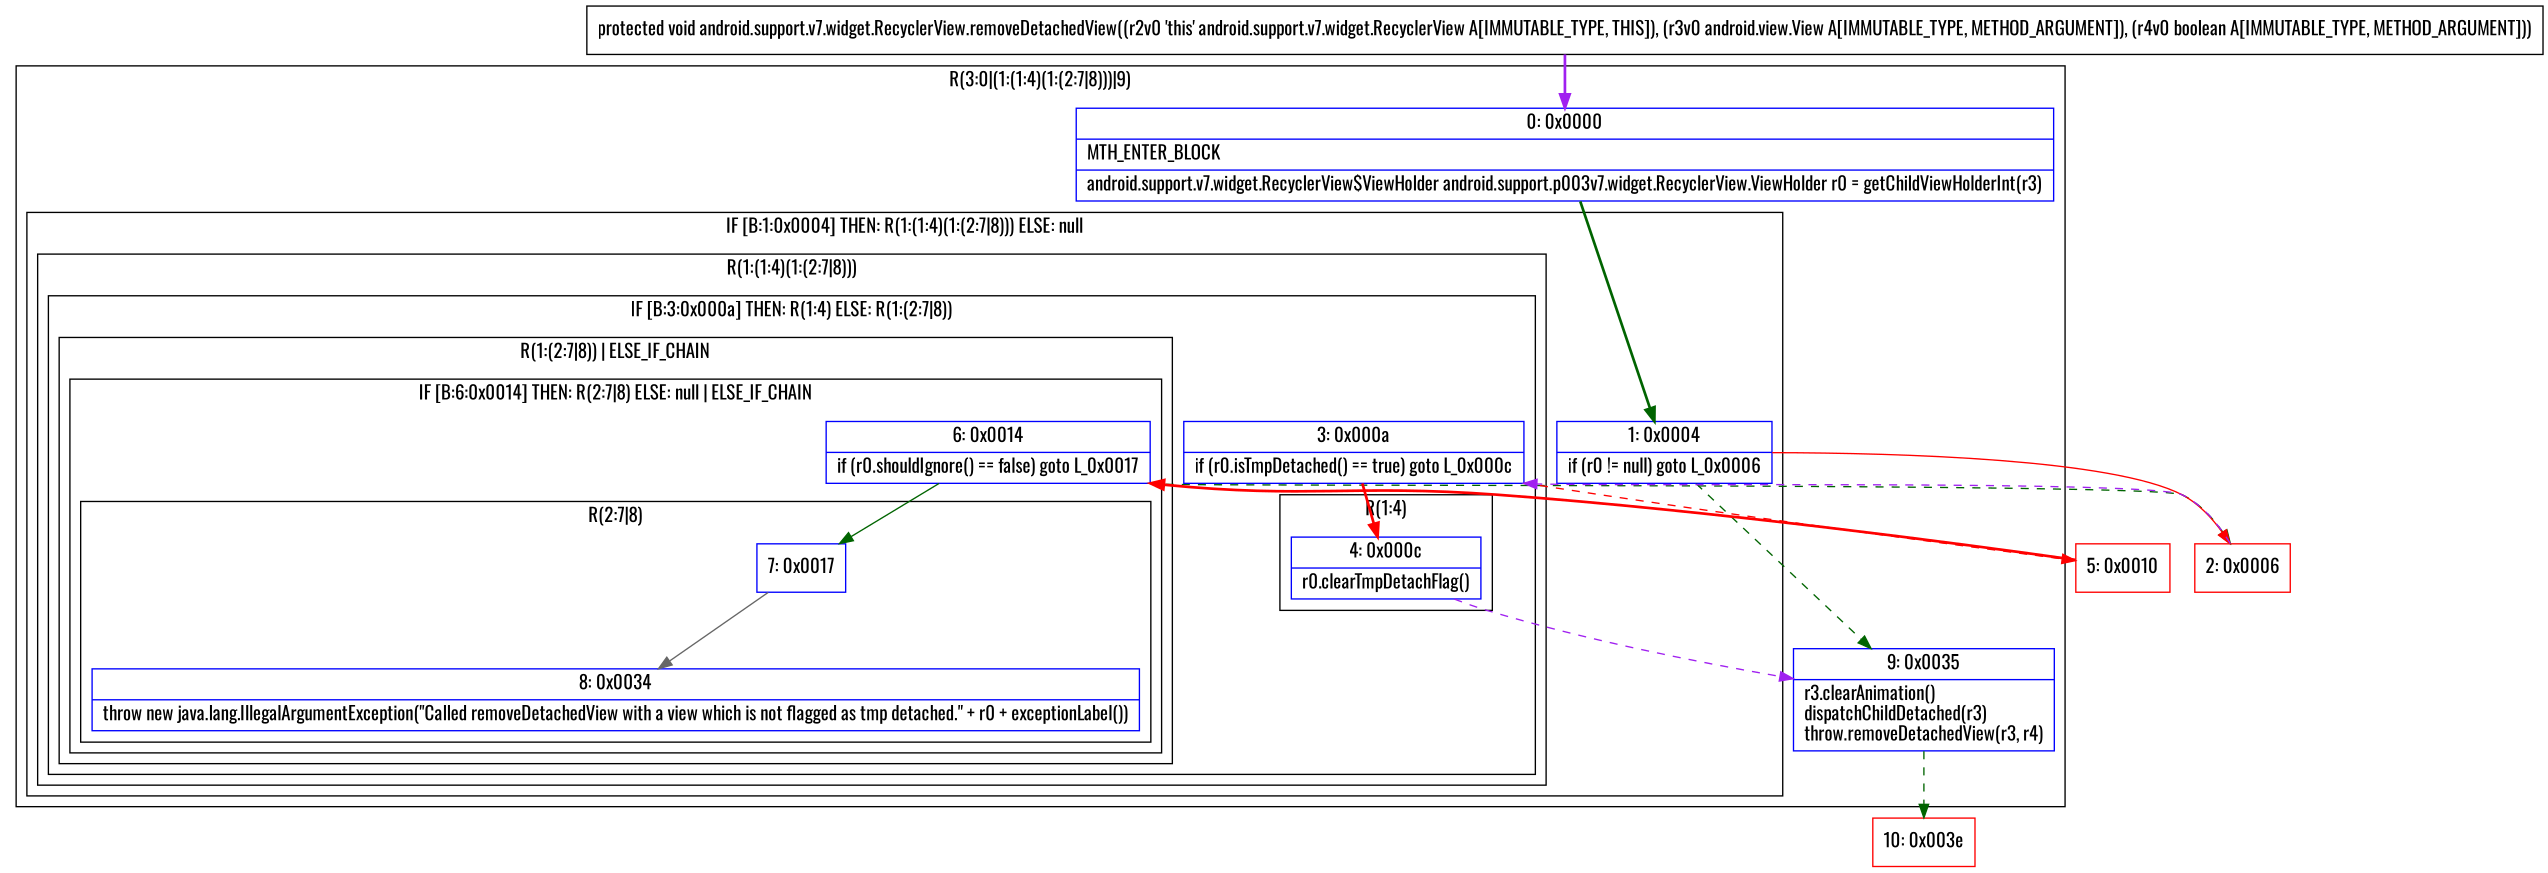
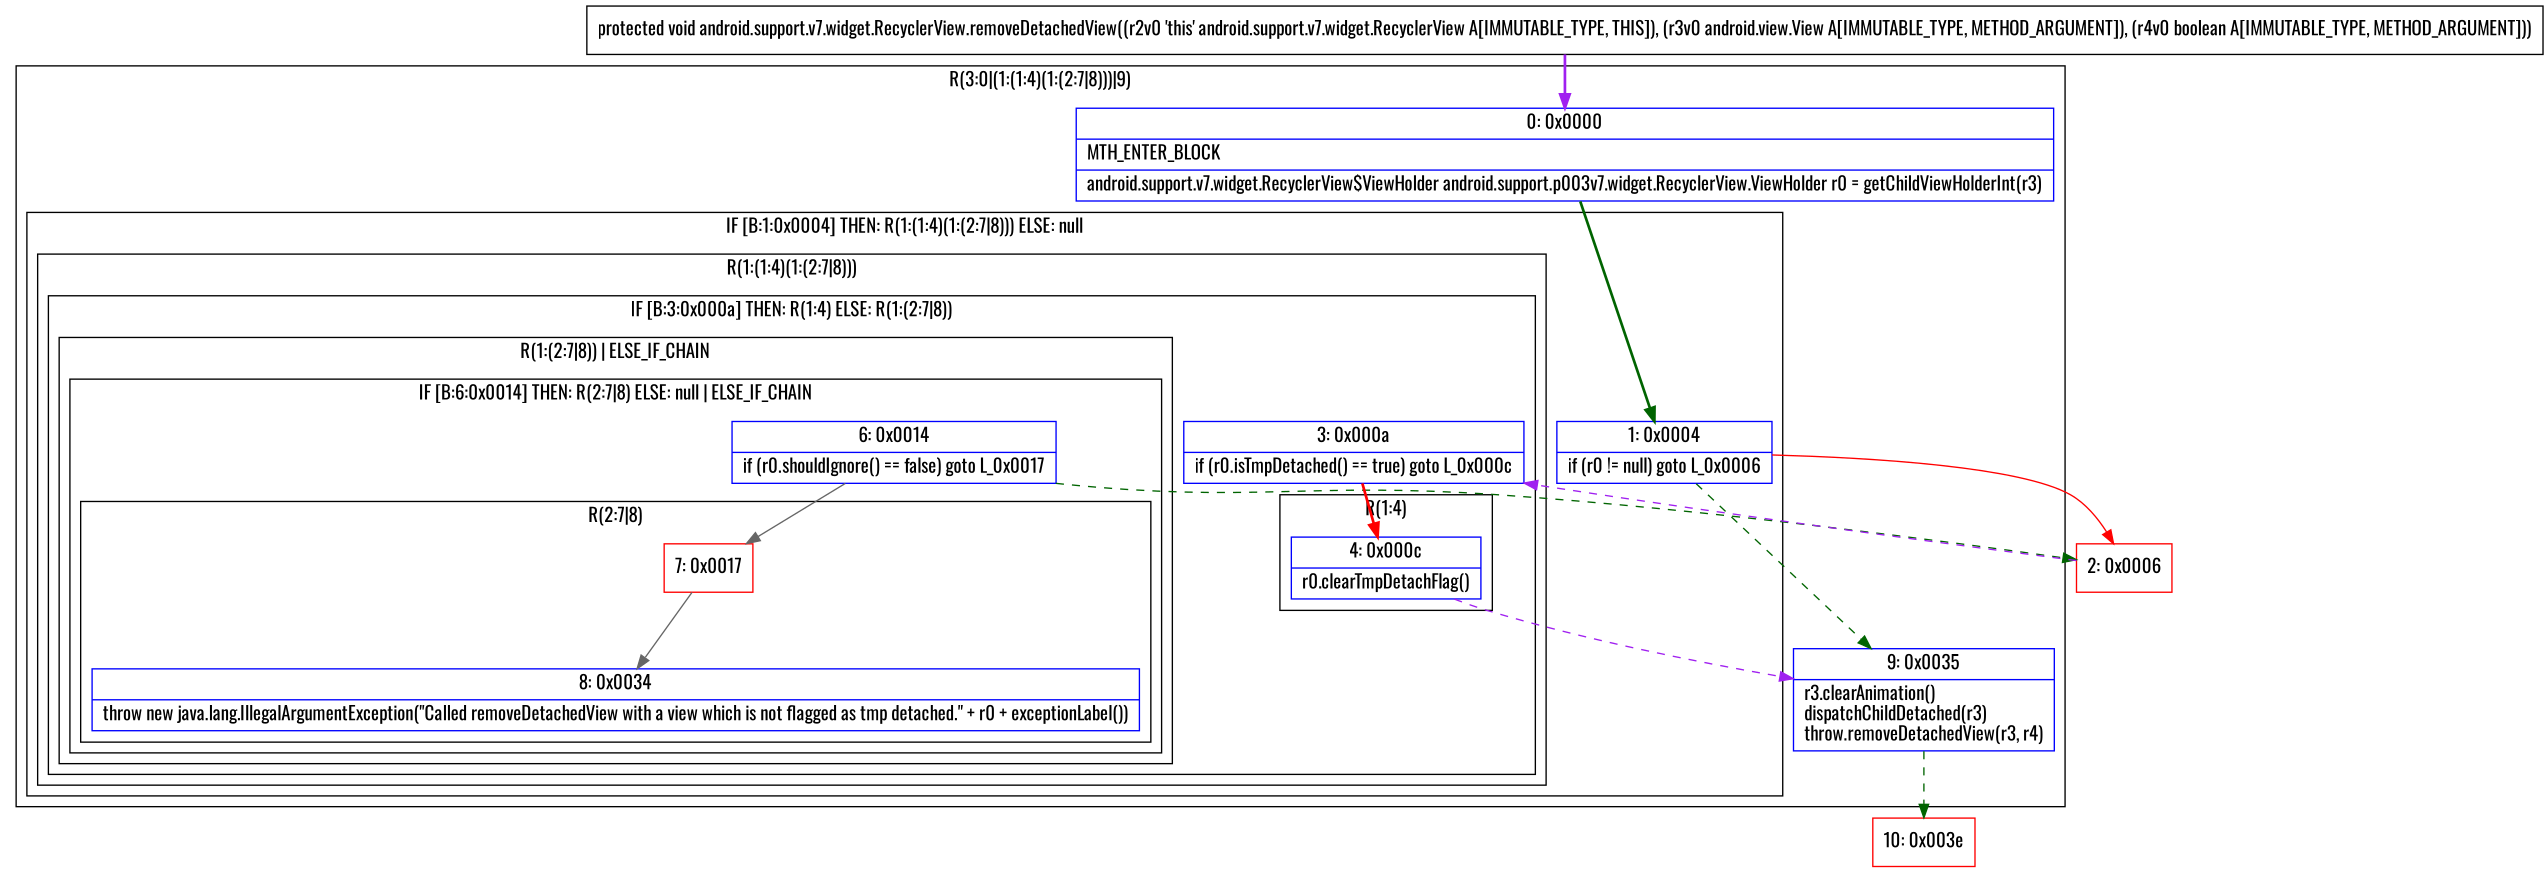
  digraph {
    fontname=Oswald
    node [color=blue fontname=Oswald shape=record]
    edge [color=darkgreen fontname=Oswald style=dashed]
    n1 [label="{4\:\ 0x000c|r0.clearTmpDetachFlag()\l}"]
-   n2 [label="{7\:\ 0x0017}"]
+   n2 [color=red label="{7\:\ 0x0017}"]
    n3 [label="{8\:\ 0x0034|throw new java.lang.IllegalArgumentException(\"Called removeDetachedView with a view which is not flagged as tmp detached.\" + r0 + exceptionLabel())\l}"]
    n4 [label="{6\:\ 0x0014|if (r0.shouldIgnore() == false) goto L_0x0017\l}"]
    n5 [label="{3\:\ 0x000a|if (r0.isTmpDetached() == true) goto L_0x000c\l}"]
    n6 [label="{1\:\ 0x0004|if (r0 != null) goto L_0x0006\l}"]
    n7 [label="{0\:\ 0x0000|MTH_ENTER_BLOCK\l|android.support.v7.widget.RecyclerView$ViewHolder android.support.p003v7.widget.RecyclerView.ViewHolder r0 = getChildViewHolderInt(r3)\l}"]
    n8 [label="{9\:\ 0x0035|r3.clearAnimation()\ldispatchChildDetached(r3)\lthrow.removeDetachedView(r3, r4)\l}"]
    n9 [color=red label="{2\:\ 0x0006}"]
-   n10 [color=red label="{5\:\ 0x0010}"]
    n11 [color=red label="{10\:\ 0x003e}"]
    n12 [label="{protected void android.support.v7.widget.RecyclerView.removeDetachedView((r2v0 'this' android.support.v7.widget.RecyclerView A[IMMUTABLE_TYPE, THIS]), (r3v0 android.view.View A[IMMUTABLE_TYPE, METHOD_ARGUMENT]), (r4v0 boolean A[IMMUTABLE_TYPE, METHOD_ARGUMENT])) }" color=""]
    subgraph cluster_1 {
      label="R(3:0|(1:(1:4)(1:(2:7|8)))|9)"
      n7
      n8
      subgraph cluster_2 {
        label="IF [B:1:0x0004] THEN: R(1:(1:4)(1:(2:7|8))) ELSE: null"
        n6
        subgraph cluster_3 {
          label="R(1:(1:4)(1:(2:7|8)))"
          subgraph cluster_4 {
            label="IF [B:3:0x000a] THEN: R(1:4) ELSE: R(1:(2:7|8))"
            n5
            subgraph cluster_5 {
              label="R(1:4)"
              n1
            }
            subgraph cluster_6 {
              label="R(1:(2:7|8)) | ELSE_IF_CHAIN\l"
              subgraph cluster_7 {
                label="IF [B:6:0x0014] THEN: R(2:7|8) ELSE: null | ELSE_IF_CHAIN\l"
                n4
                subgraph cluster_8 {
                  label="R(2:7|8)"
                  n2
                  n3
                }
              }
            }
          }
        }
      }
    }
    n1 -> n8 [color=purple]
    n2 -> n3 [color=gray40 style=solid]
-   n4 -> n2 [style=solid]
+   n4 -> n2 [color=gray40 style=solid]
    n4 -> n9
    n5 -> n1 [color=red style=bold]
-   n5 -> n10 [color=red]
    n6 -> n8
    n6 -> n9 [color=red style=solid]
    n7 -> n6 [style=bold]
    n8 -> n11
    n9 -> n5 [color=purple]
-   n10 -> n4 [color=red style=bold]
    n12 -> n7 [color=purple style=bold]
  }
